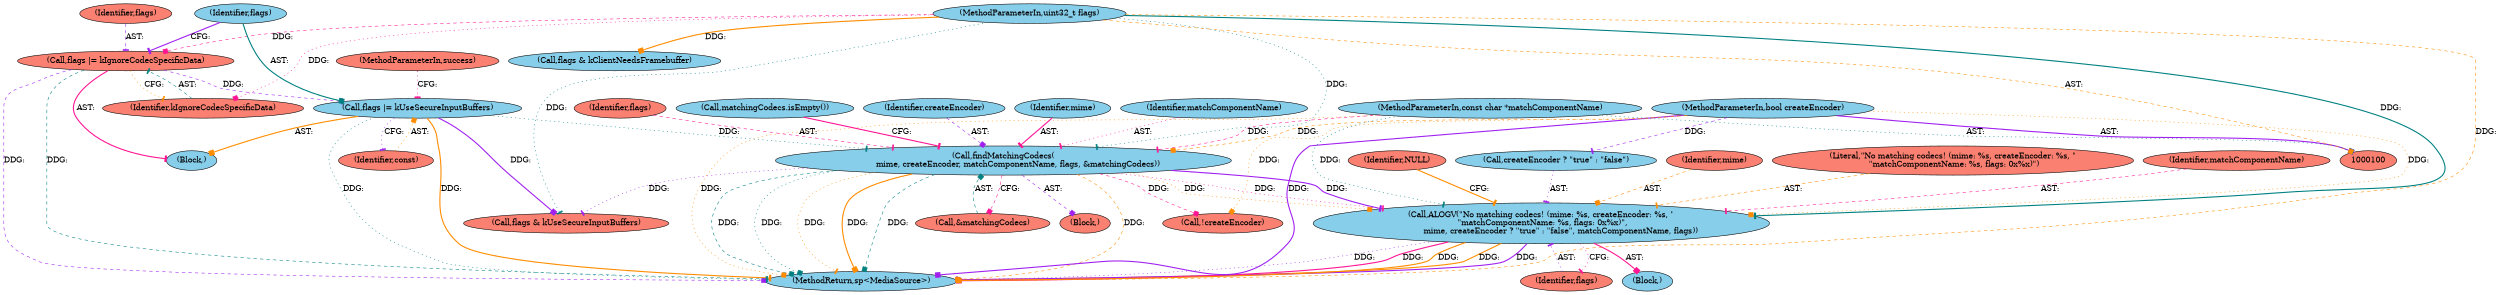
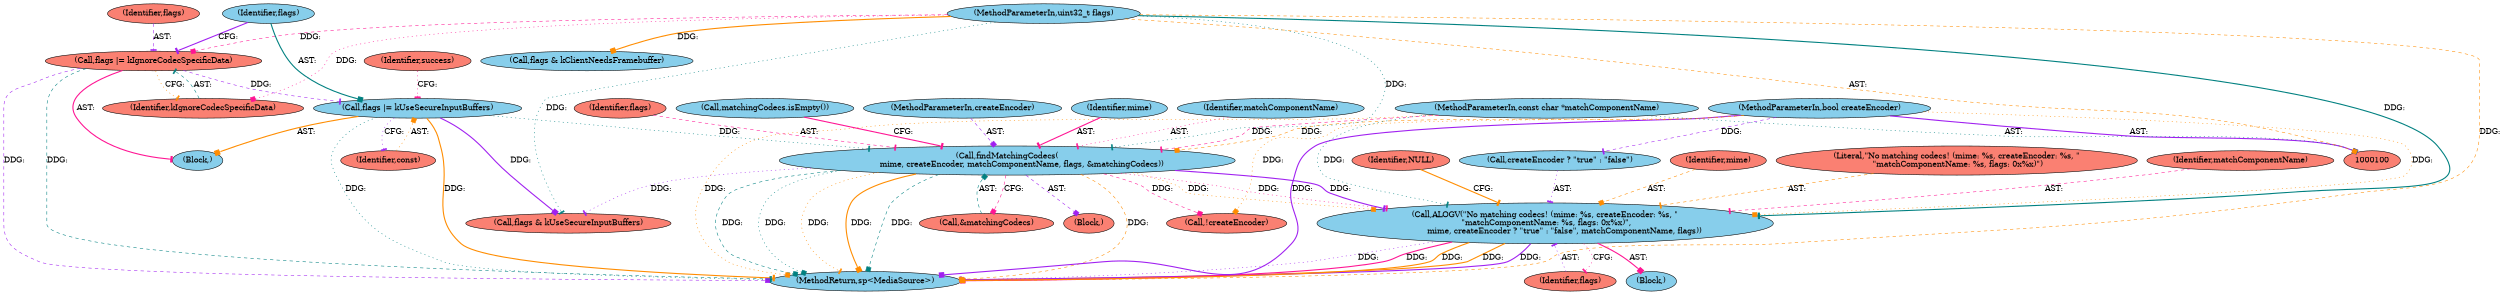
  digraph {
    node [fillcolor=skyblue style=filled]
    edge [arrowhead=tee color=darkorange style=dotted]
    n1 [label="(Call,ALOGV(\"No matching codecs! (mime: %s, createEncoder: %s, \"\n \"matchComponentName: %s, flags: 0x%x)\",\n                mime, createEncoder ? \"true\" : \"false\", matchComponentName, flags))"]
    n2 [label="(MethodReturn,sp<MediaSource>)"]
    n3 [fillcolor=salmon label="(Identifier,flags)"]
    n4 [label="(Block,)"]
    n5 [label="(Call,findMatchingCodecs(\n            mime, createEncoder, matchComponentName, flags, &matchingCodecs))"]
    n6 [fillcolor=salmon label="(Call,&matchingCodecs)"]
    n7 [fillcolor=salmon label="(Call,flags & kUseSecureInputBuffers)"]
    n8 [fillcolor=salmon label="(Block,)"]
    n9 [fillcolor=salmon label="(Call,!createEncoder)"]
    n10 [label="(MethodParameterIn,bool createEncoder)"]
    n11 [label="(Call,createEncoder ? \"true\" : \"false\")"]
    1000100 [fillcolor=salmon]
    n13 [label="(MethodParameterIn,const char *matchComponentName)"]
    n14 [label="(Call,flags |= kUseSecureInputBuffers)"]
    n15 [label="(Block,)"]
    n16 [fillcolor=salmon label="(Identifier,const)"]
    n17 [fillcolor=salmon label="(Call,flags |= kIgnoreCodecSpecificData)"]
    n18 [fillcolor=salmon label="(Identifier,kIgnoreCodecSpecificData)"]
    n19 [label="(MethodParameterIn,uint32_t flags)"]
    n20 [label="(Call,flags & kClientNeedsFramebuffer)"]
    n21 [fillcolor=salmon label="(Identifier,flags)"]
    n22 [label="(Identifier,flags)"]
    n23 [label="(Call,matchingCodecs.isEmpty())"]
-   n24 [label="(Identifier,createEncoder)"]
+   n24 [label="(MethodParameterIn,createEncoder)"]
    n25 [fillcolor=salmon label="(Identifier,NULL)"]
    n26 [fillcolor=salmon label="(Identifier,flags)"]
    n27 [label="(Identifier,mime)"]
    n28 [fillcolor=salmon label="(Identifier,mime)"]
    n29 [label="(Identifier,matchComponentName)"]
    n30 [fillcolor=salmon label="(Literal,\"No matching codecs! (mime: %s, createEncoder: %s, \"\n \"matchComponentName: %s, flags: 0x%x)\")"]
-   n31 [fillcolor=salmon label="(MethodParameterIn,success)"]
+   n31 [fillcolor=salmon label="(Identifier,success)"]
    n32 [fillcolor=salmon label="(Identifier,matchComponentName)"]
    n1 -> n2 [label="DDG: " style=bold]
    n1 -> n2 [color=purple label="DDG: " style=bold]
    n1 -> n2 [arrowhead=box color=purple label="DDG: "]
    n1 -> n2 [arrowhead=box color=deeppink label="DDG: " style=bold]
    n1 -> n2 [arrowhead=box label="DDG: " style=bold]
    n1 -> n3 [color=deeppink label="CFG: "]
    n1 -> n4 [arrowhead=box color=deeppink label="AST: " style=bold]
    n3 -> n1 [color=purple label="AST: "]
    n5 -> n1 [arrowhead=box label="DDG: "]
    n5 -> n1 [color=deeppink label="DDG: "]
    n5 -> n1 [color=purple label="DDG: " style=bold]
    n5 -> n2 [arrowhead=box label="DDG: " style=dashed]
    n5 -> n2 [arrowhead=box color=teal label="DDG: " style=dashed]
    n5 -> n2 [arrowhead=box color=teal label="DDG: "]
    n5 -> n2 [label="DDG: "]
    n5 -> n2 [arrowhead=box label="DDG: " style=bold]
    n5 -> n2 [arrowhead=box color=teal label="DDG: " style=dashed]
    n5 -> n6 [arrowhead=box color=deeppink label="CFG: " style=dashed]
    n5 -> n7 [color=purple label="DDG: "]
    n5 -> n8 [arrowhead=box color=purple label="AST: " style=dashed]
    n5 -> n9 [arrowhead=box color=deeppink label="DDG: " style=dashed]
    n6 -> n5 [arrowhead=box color=teal label="AST: " style=dashed]
    n10 -> n1 [arrowhead=box label="DDG: "]
    n10 -> n2 [arrowhead=box color=purple label="DDG: " style=bold]
    n10 -> n5 [arrowhead=box label="DDG: " style=dashed]
    n10 -> n9 [arrowhead=box label="DDG: "]
    n10 -> n11 [color=purple label="DDG: " style=dashed]
    n10 -> 1000100 [arrowhead=box color=purple label="AST: " style=bold]
    n11 -> n1 [color=purple label="AST: "]
    n13 -> n1 [color=teal label="DDG: "]
    n13 -> n2 [arrowhead=box label="DDG: "]
    n13 -> n5 [color=deeppink label="DDG: " style=dashed]
    n13 -> 1000100 [arrowhead=box color=teal label="AST: "]
    n14 -> n2 [color=teal label="DDG: "]
    n14 -> n2 [label="DDG: " style=bold]
    n14 -> n5 [color=teal label="DDG: "]
    n14 -> n7 [arrowhead=box color=purple label="DDG: " style=bold]
    n14 -> n15 [arrowhead=box label="AST: " style=bold]
    n14 -> n16 [color=purple label="CFG: "]
    n16 -> n14 [arrowhead=box label="AST: "]
    n17 -> n2 [arrowhead=box color=purple label="DDG: " style=dashed]
    n17 -> n2 [color=teal label="DDG: " style=dashed]
    n17 -> n14 [color=purple label="DDG: " style=dashed]
    n17 -> n15 [color=deeppink label="AST: " style=bold]
    n17 -> n18 [label="CFG: "]
    n18 -> n17 [color=teal label="AST: " style=dashed]
    n19 -> n1 [color=teal label="DDG: " style=bold]
    n19 -> n2 [arrowhead=box label="DDG: " style=dashed]
    n19 -> n5 [color=teal label="DDG: "]
    n19 -> n7 [color=teal label="DDG: "]
    n19 -> 1000100 [arrowhead=box label="AST: " style=dashed]
    n19 -> n17 [arrowhead=box color=deeppink label="DDG: " style=dashed]
    n19 -> n18 [arrowhead=box color=deeppink label="DDG: "]
    n19 -> n20 [arrowhead=box label="DDG: " style=bold]
    n21 -> n5 [color=deeppink label="AST: " style=dashed]
    n22 -> n14 [arrowhead=box color=teal label="AST: " style=bold]
    n22 -> n17 [color=purple label="CFG: " style=bold]
    n23 -> n5 [color=deeppink label="CFG: " style=bold]
    n24 -> n5 [arrowhead=box color=purple label="AST: " style=dashed]
    n25 -> n1 [label="CFG: " style=bold]
    n26 -> n17 [color=purple label="AST: " style=dashed]
    n27 -> n5 [color=deeppink label="AST: " style=bold]
    n28 -> n1 [arrowhead=box label="AST: " style=dashed]
    n29 -> n5 [color=deeppink label="AST: "]
    n30 -> n1 [label="AST: " style=dashed]
    n31 -> n14 [color=deeppink label="CFG: "]
    n32 -> n1 [color=deeppink label="AST: " style=dashed]
  }
